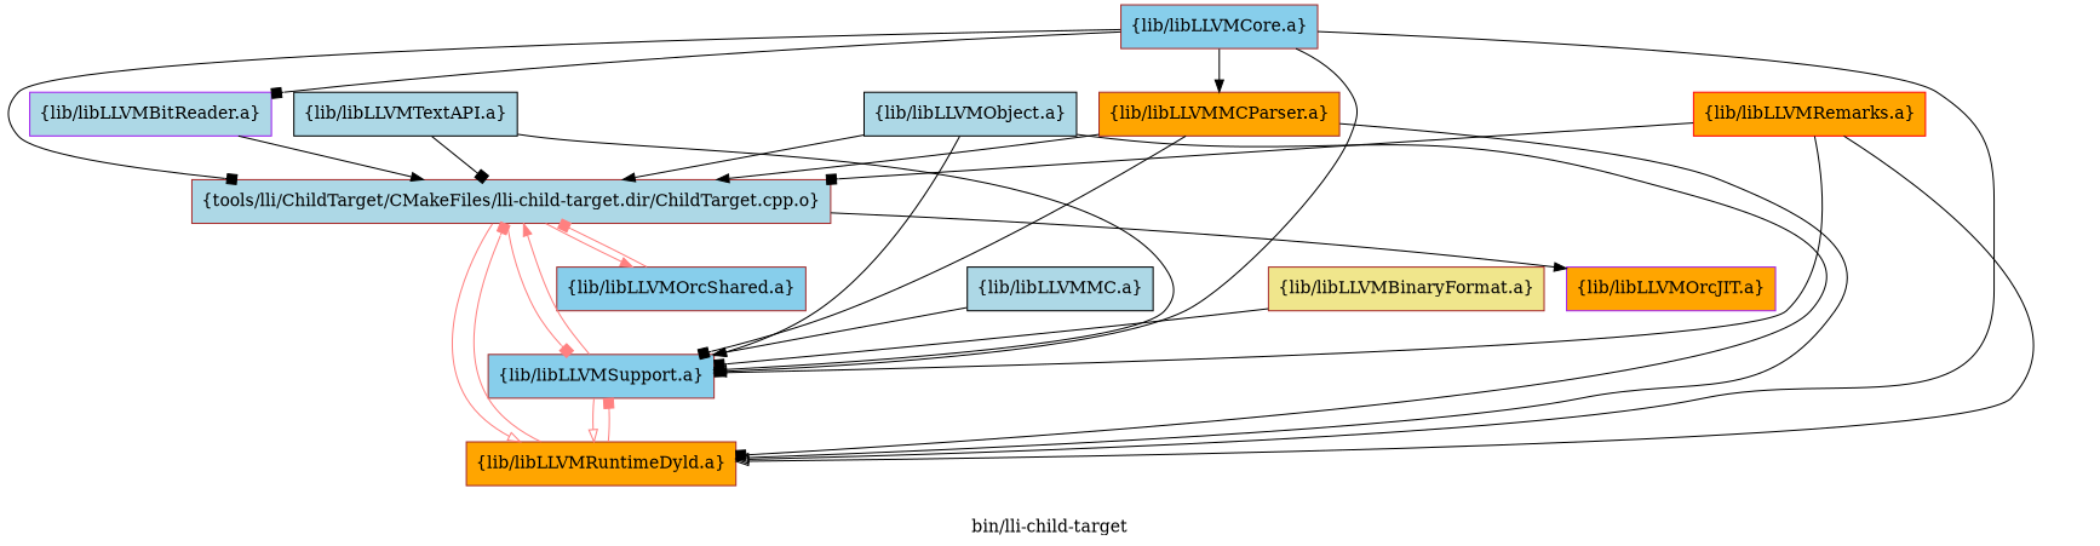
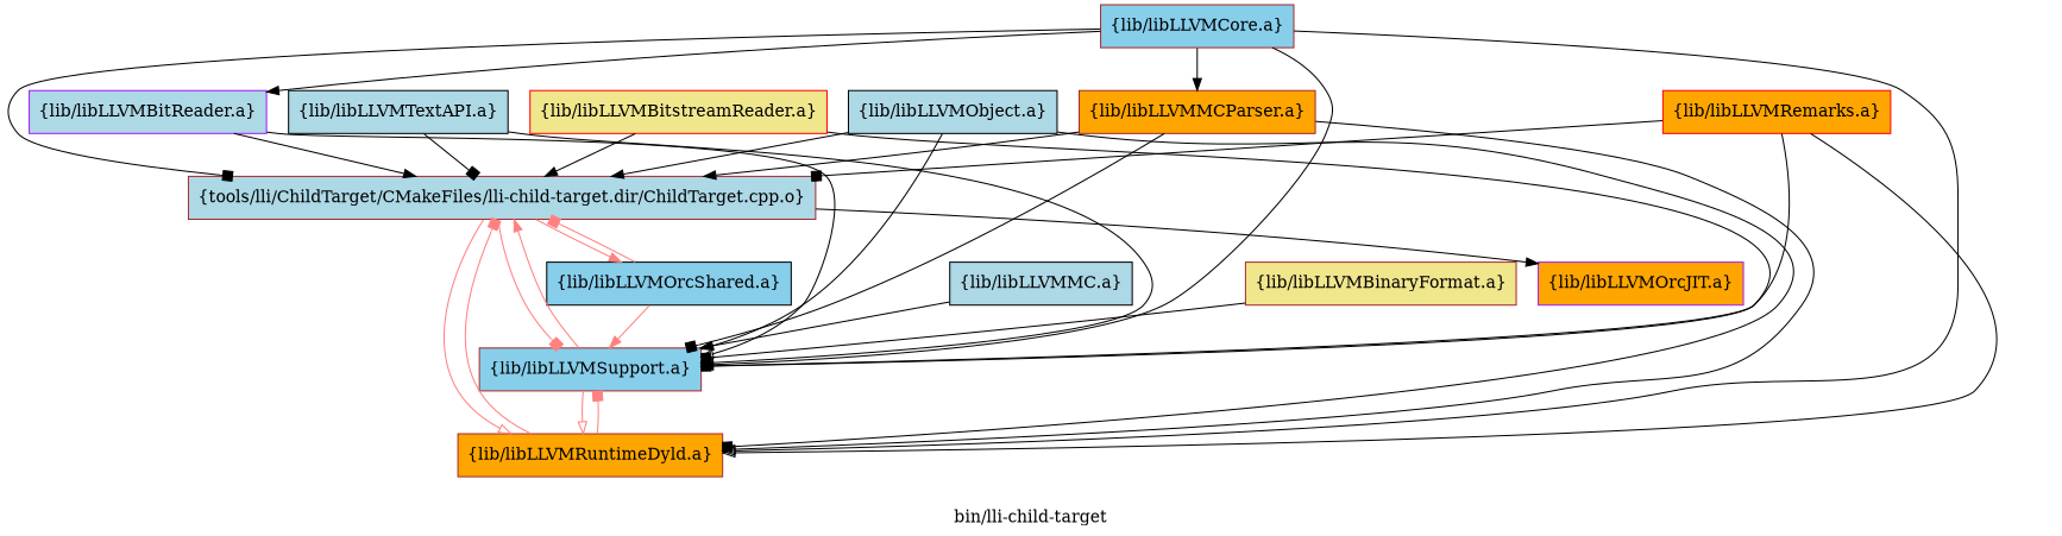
  digraph {
    label="bin/lli-child-target"
    rankdir=TB
    node [color=brown fillcolor=lightblue group=0 shape=box style=filled]
    edge [arrowhead=box]
    n1 [group=1 label="{tools/lli/ChildTarget/CMakeFiles/lli-child-target.dir/ChildTarget.cpp.o}"]
-   n2 [fillcolor=skyblue group=1 label="{lib/libLLVMOrcShared.a}"]
+   n2 [color=black fillcolor=skyblue group=1 label="{lib/libLLVMOrcShared.a}"]
    n3 [color=purple fillcolor=orange label="{lib/libLLVMOrcJIT.a}"]
    n4 [fillcolor=orange group=1 label="{lib/libLLVMRuntimeDyld.a}"]
    n5 [fillcolor=skyblue group=1 label="{lib/libLLVMSupport.a}"]
    n6 [color=black label="{lib/libLLVMObject.a}"]
    n7 [color=purple label="{lib/libLLVMBitReader.a}"]
    n8 [fillcolor=orange label="{lib/libLLVMMCParser.a}"]
    n9 [color=black label="{lib/libLLVMMC.a}"]
    n10 [color=black label="{lib/libLLVMTextAPI.a}"]
    n11 [fillcolor=skyblue label="{lib/libLLVMCore.a}"]
    n12 [fillcolor=khaki label="{lib/libLLVMBinaryFormat.a}"]
    n13 [color=red fillcolor=orange label="{lib/libLLVMRemarks.a}"]
+   n14 [color=red fillcolor=khaki label="{lib/libLLVMBitstreamReader.a}"]
    subgraph sub_1 {
      rank=same
      n1
    }
    n1 -> n2 [arrowhead=normal color="1.000000 0.5 1"]
    n1 -> n3 [arrowhead=normal]
    n1 -> n4 [arrowhead=onormal color="1.000000 0.5 1"]
    n1 -> n5 [color="1.000000 0.5 1"]
    n2 -> n1 [color="1.000000 0.5 1"]
+   n2 -> n5 [arrowhead=normal color="1.000000 0.5 1"]
    n4 -> n1 [color="1.000000 0.5 1"]
    n4 -> n5 [color="1.000000 0.5 1"]
    n5 -> n1 [arrowhead=normal color="1.000000 0.5 1"]
    n5 -> n4 [arrowhead=onormal color="1.000000 0.5 1"]
    n6 -> n1 [arrowhead=normal]
    n6 -> n4
    n6 -> n5 [arrowhead=onormal]
    n7 -> n1 [arrowhead=normal]
+   n7 -> n5 [arrowhead=onormal]
    n8 -> n1 [arrowhead=normal]
    n8 -> n4 [arrowhead=onormal]
    n8 -> n5
    n9 -> n5 [arrowhead=normal]
    n10 -> n1
    n10 -> n5 [arrowhead=onormal]
    n11 -> n1
    n11 -> n4 [arrowhead=onormal]
    n11 -> n5
-   n11 -> n7
+   n11 -> n7 [arrowhead=normal]
    n11 -> n8 [arrowhead=normal]
    n12 -> n5
    n13 -> n1
    n13 -> n4 [arrowhead=onormal]
    n13 -> n5 [arrowhead=normal]
+   n14 -> n1 [arrowhead=normal]
+   n14 -> n5
  }
